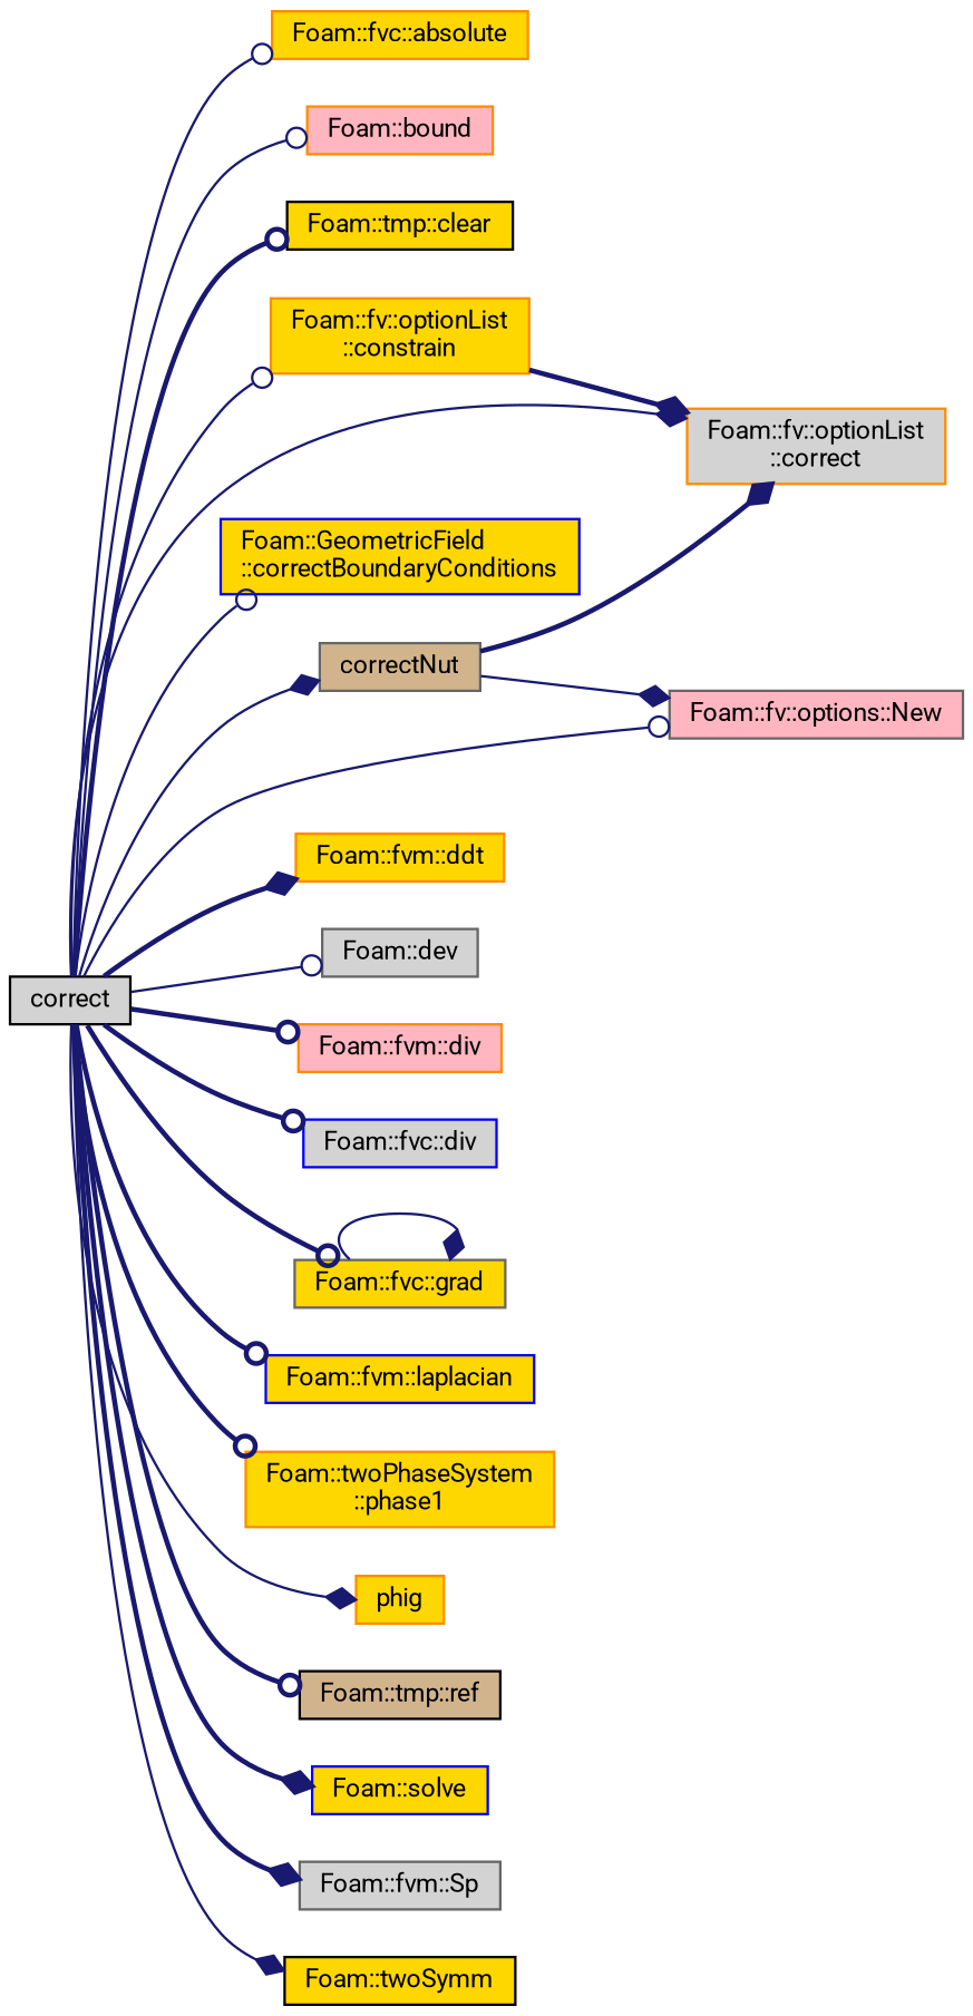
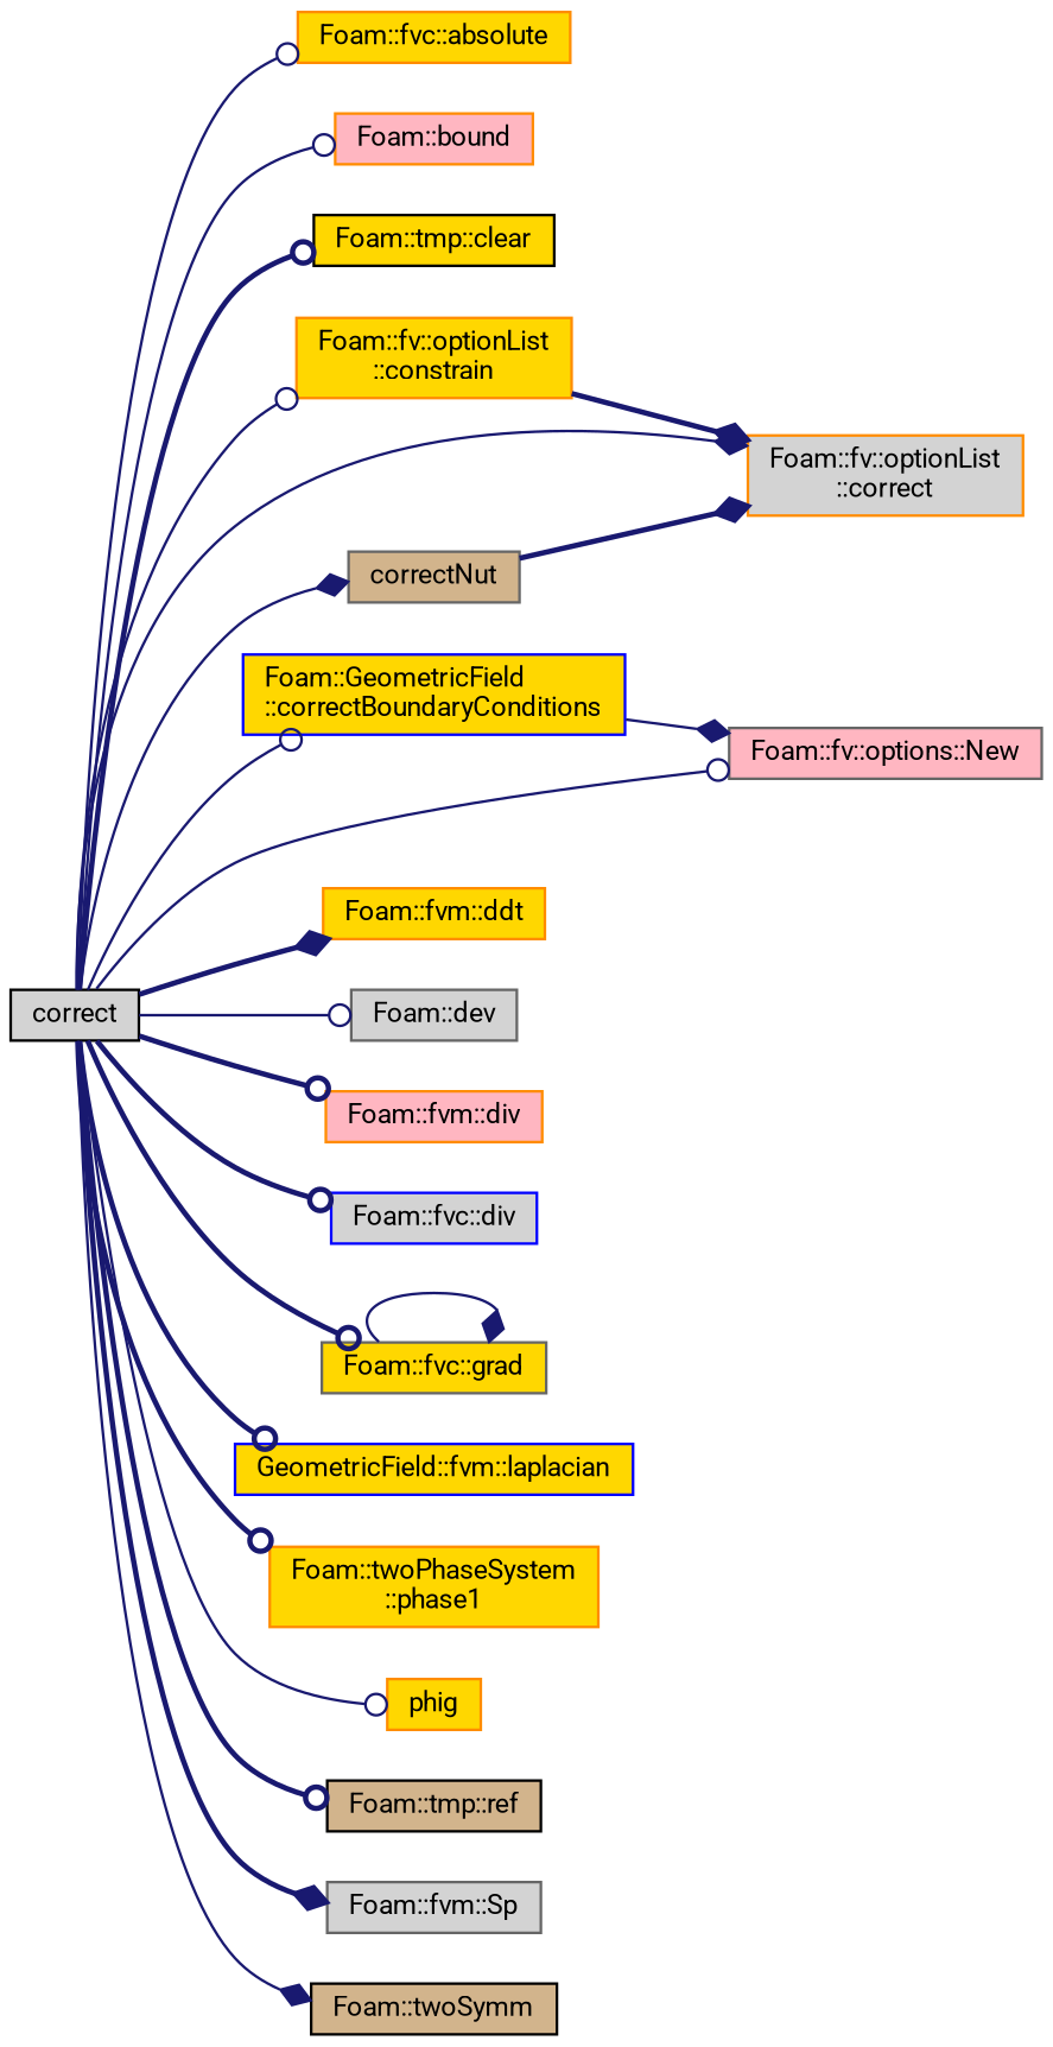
  digraph {
    fontname=Roboto
    rankdir=LR
    node [color=darkorange fillcolor=gold fontname=Roboto fontsize=10 shape=record style=filled]
    edge [arrowhead=odot color=midnightblue fontname=Roboto fontsize=10 labelfontname=Helvetica labelfontsize=10 style=solid]
    n1 [color=black fillcolor=lightgrey fontcolor=black height=0.2 label=correct width=0.4]
    n2 [height=0.2 label="Foam::fvc::absolute" width=0.4]
    n3 [fillcolor=lightpink height=0.2 label="Foam::bound" width=0.4]
    n4 [color=black height=0.2 label="Foam::tmp::clear" width=0.4]
    n5 [height=0.2 label="Foam::fv::optionList\l::constrain" width=0.4]
    n6 [fillcolor=lightgrey height=0.2 label="Foam::fv::optionList\l::correct" width=0.4]
    n7 [color=blue height=0.2 label="Foam::GeometricField\l::correctBoundaryConditions" width=0.4]
    n8 [color=gray40 fillcolor=tan height=0.2 label=correctNut width=0.4]
    n9 [color=gray40 fillcolor=lightpink height=0.2 label="Foam::fv::options::New" width=0.4]
    n10 [height=0.2 label="Foam::fvm::ddt" width=0.4]
    n11 [color=gray40 fillcolor=lightgrey height=0.2 label="Foam::dev" width=0.4]
    n12 [fillcolor=lightpink height=0.2 label="Foam::fvm::div" width=0.4]
    n13 [color=blue fillcolor=lightgrey height=0.2 label="Foam::fvc::div" width=0.4]
    n14 [color=gray40 height=0.2 label="Foam::fvc::grad" width=0.4]
-   n15 [color=blue height=0.2 label="Foam::fvm::laplacian" width=0.4]
+   n15 [color=blue height=0.2 label="GeometricField::fvm::laplacian" width=0.4]
    n16 [height=0.2 label="Foam::twoPhaseSystem\l::phase1" width=0.4]
    n17 [height=0.2 label=phig width=0.4]
    n18 [color=black fillcolor=tan height=0.2 label="Foam::tmp::ref" width=0.4]
-   n19 [color=blue height=0.2 label="Foam::solve" width=0.4]
    n20 [color=gray40 fillcolor=lightgrey height=0.2 label="Foam::fvm::Sp" width=0.4]
-   n21 [color=black height=0.2 label="Foam::twoSymm" width=0.4]
+   n21 [color=black fillcolor=tan height=0.2 label="Foam::twoSymm" width=0.4]
    n1 -> n2
    n1 -> n3
    n1 -> n4 [style=bold]
    n1 -> n5
    n1 -> n6 [arrowhead=diamond]
    n1 -> n7
    n1 -> n8 [arrowhead=diamond]
    n1 -> n9
    n1 -> n10 [arrowhead=diamond style=bold]
    n1 -> n11
    n1 -> n12 [style=bold]
    n1 -> n13 [style=bold]
    n1 -> n14 [style=bold]
    n1 -> n15 [style=bold]
    n1 -> n16 [style=bold]
-   n1 -> n17 [arrowhead=diamond]
+   n1 -> n17
    n1 -> n18 [style=bold]
-   n1 -> n19 [arrowhead=diamond style=bold]
    n1 -> n20 [arrowhead=diamond style=bold]
    n1 -> n21 [arrowhead=diamond]
    n5 -> n6 [arrowhead=diamond style=bold]
    n8 -> n6 [arrowhead=diamond style=bold]
-   n8 -> n9 [arrowhead=diamond]
+   n7 -> n9 [arrowhead=diamond]
    n14 -> n14 [arrowhead=diamond]
  }
